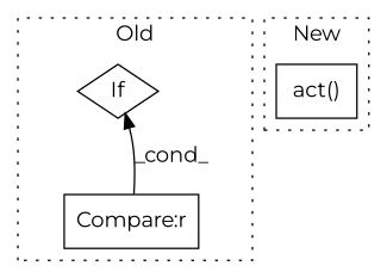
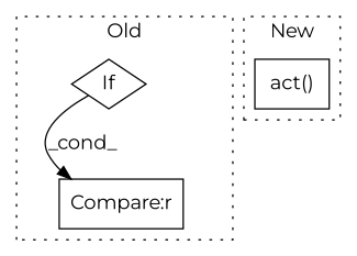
  digraph {
    fontname=Montserrat
    node [shape=box fontname=Montserrat]
    n1 [a=96 l=3 label=If s=3142 shape=diamond]
    n2 [a=40 l=13 label="Compare:r" s=3145]
    n3 [a=75 l="15,1" label="act()" s="961,997"]
    subgraph cluster_1 {
      label=Old
      style=dotted
      n1
      n2
    }
    subgraph cluster_2 {
      label=New
      style=dotted
      n3
    }
-   n2 -> n1 [label=_cond_ fontname=Montserrat]
+   n1 -> n2 [label=_cond_ fontname=Montserrat]
  }
